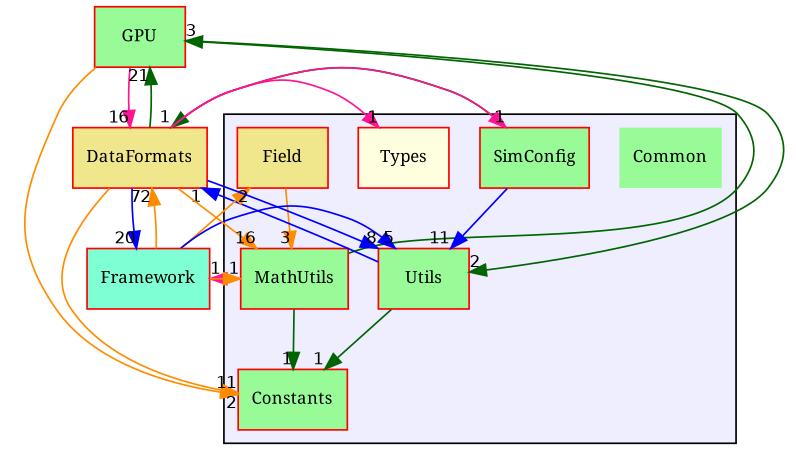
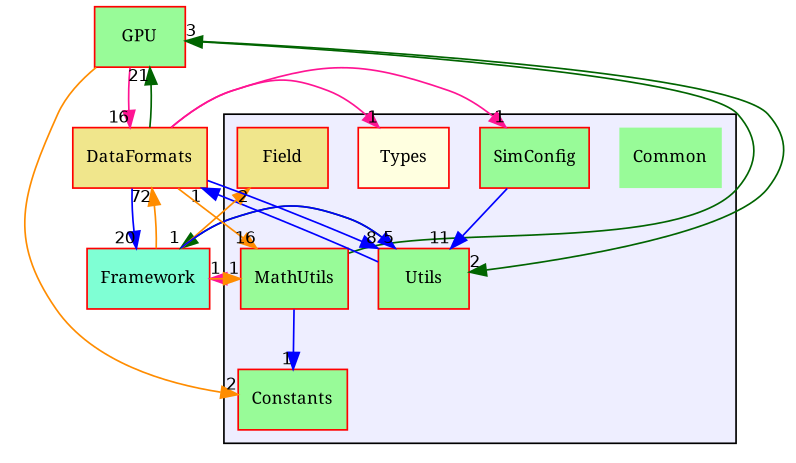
  digraph {
    compound=true
    fontname="Noto Serif"
    node [fillcolor=palegreen fontname="Noto Serif" fontsize=10 shape=box style=filled color=red]
    edge [color=darkorange fontname="Noto Serif" headlabel=1 labeldistance=1.5 labelfontname=Helvetica labelfontsize=10]
    n1 [label=Common shape=plaintext color=""]
    n2 [label=Constants]
    n3 [fillcolor=khaki label=Field]
    n4 [label=MathUtils]
    n5 [label=SimConfig]
    n6 [fillcolor=lightyellow label=Types]
    n7 [label=Utils]
    n8 [label=GPU]
    n9 [fillcolor=aquamarine label=Framework]
    n10 [fillcolor=khaki label=DataFormats]
    subgraph cluster_1 {
      bgcolor="#eeeeff"
      pencolor=black
      n1
      n2
      n3
      n4
      n5
      n6
      n7
    }
-   n3 -> n4 [headlabel=3]
-   n4 -> n2 [color=darkgreen]
+   n4 -> n2 [color=blue]
    n4 -> n8 [color=darkgreen headlabel=3]
    n4 -> n9 [color=deeppink]
    n5 -> n7 [color=blue headlabel=11]
-   n5 -> n10 [color=darkgreen]
-   n7 -> n2 [color=darkgreen]
+   n7 -> n9 [color=darkgreen]
    n7 -> n10 [color=blue]
    n8 -> n2 [headlabel=2]
    n8 -> n7 [color=darkgreen headlabel=2]
    n8 -> n10 [color=deeppink headlabel=16]
    n9 -> n3 [headlabel=2]
    n9 -> n4
    n9 -> n7 [color=blue headlabel=5]
    n9 -> n10 [headlabel=72]
-   n10 -> n2 [headlabel=11]
    n10 -> n4 [headlabel=16]
    n10 -> n5 [color=deeppink]
    n10 -> n6 [color=deeppink]
    n10 -> n7 [color=blue headlabel=8]
    n10 -> n8 [color=darkgreen headlabel=21]
    n10 -> n9 [color=blue headlabel=20]
  }
